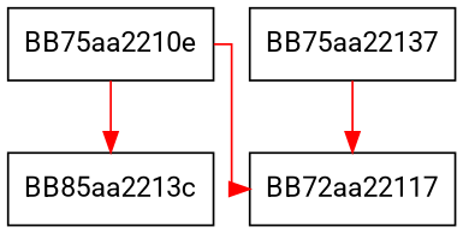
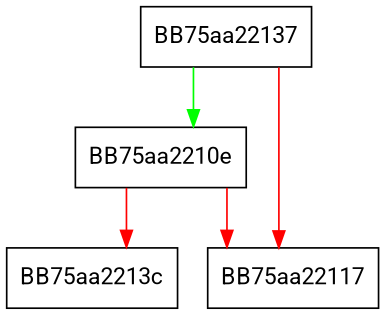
  digraph {
    fontname=Roboto
    splines=ortho
    node [fontname=Roboto shape=box]
    edge [color=red fontname=Roboto]
    BB75aa2210e
-   BB75aa2213c [label=BB85aa2213c]
-   BB75aa22117 [label=BB72aa22117]
+   BB75aa2213c
+   BB75aa22117
    BB75aa22137
    BB75aa2210e -> BB75aa2213c
    BB75aa2210e -> BB75aa22117
+   BB75aa22137 -> BB75aa2210e [color=green]
    BB75aa22137 -> BB75aa22117
  }
